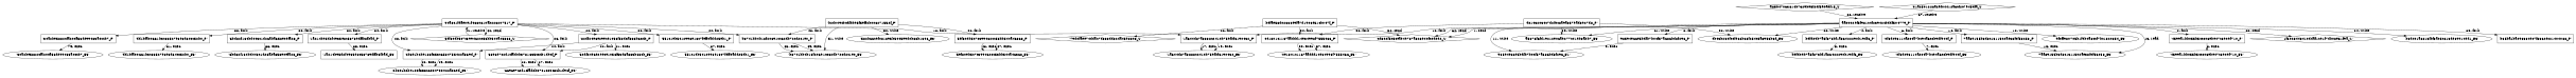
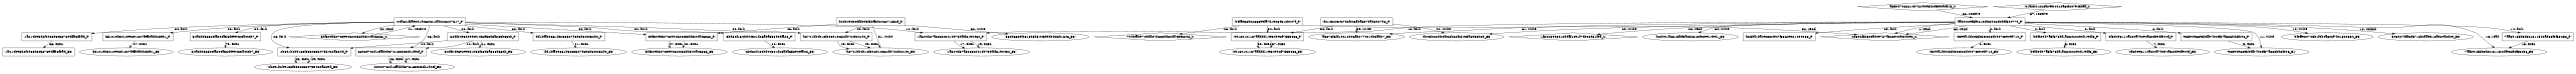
  digraph {
    engine=neato
    fixedsize=false
    fontsize=10
    nodesep=0.3
    rankdir=TB
    ranksep=0
    splines=true
    node [node_type=Process shape=box]
    "'cd302f5c5ceae49787a323e40fc0d0e2_S'" [node_type=Socket shape=diamond]
    "'aa00029f5f981c4f23942cbddf504779_P'"
    "'4599a1bb055b5ccc06ebe47c3909f710_P'"
    "'befd09b7a5f873bf1a86422290b19df6_P'"
    "'0f8d493114a2c4a7bc94a6ccb9df944f_P'"
    "'98594e66e5bdfb7b0cf57a686bd8f296_P'"
    "'98594e66e5bdfb7b0cf57a686bd8f296_F1'" [node_type=file shape=ellipse]
    "'9f0ff980705b1f9b4a8ccf7bc1320854_F3'" [node_type=file shape=ellipse]
+   "'543e27fca3d5718bcaae518ae30a2d0e_F3'" [node_type=file shape=ellipse]
    "'7aa89155b3d8c1311502ae38f0f53258_F3'" [node_type=File shape=ellipse]
    "'7aa89155b3d8c1311502ae38f0f53258_P'"
    "'1a644d87a8888c2410b759fbf6190432_P'"
    "'eb43b230fc4fe68b68f254c5a6953b6d_F3'" [node_type=file shape=ellipse]
    "'a5876f6fd19212e06a9277c419b3abb7_F3'" [node_type=file shape=ellipse]
    "'1f6028448410ddaf1c91f7db08e61f9a_S'" [node_type=Socket shape=diamond]
    "'b8d401a6813fbf3a05c613de89914ed1_F3'" [node_type=file shape=ellipse]
    "'b85ba1ba098384ec7f8362ec21404088_P'"
    "'4599a1bb055b5ccc06ebe47c3909f710_F3'" [node_type=File shape=ellipse]
    "'befd09b7a5f873bf1a86422290b19df6_F3'" [node_type=File shape=ellipse]
    "'0f8d493114a2c4a7bc94a6ccb9df944f_F3'" [node_type=File shape=ellipse]
    "'1a644d87a8888c2410b759fbf6190432_F3'" [node_type=File shape=ellipse]
    "'04a8c1fdae0e1f4680810ab226207517_P'"
    "'82df24e6e29ece1058f53d3a883b63cb_P'"
    "'6696e7c2d1cfad0b3781635c3cb1d9cf_P'"
    "'2b8e1b2b9133f353c6534755422a869d_P'"
    "'dd1bfa00661b3c83527e8e8d64cc52b0_P'"
    "'6bd82f164bd443c1d26aba658e0efa28_P'"
    "'1a214b95d2f4935e8c58789dffb8fbad_P'"
    "'551c1eb5412998e18c7feff0add25eb1_P'"
    "'30a2be5882cfa20ca56de99483a4ccb7_P'"
    "'5ef80eb5c7c399462cc53bb544a46368_S'" [node_type=Socket shape=diamond]
    "'5ef80eb5c7c399462cc53bb544a46368_P'"
    "'b8741bb4b18f20691cc62db72cd2c1e0_P'"
    "'82df24e6e29ece1058f53d3a883b63cb_F3'" [node_type=File shape=ellipse]
    "'6696e7c2d1cfad0b3781635c3cb1d9cf_F3'" [node_type=File shape=ellipse]
    "'2b8e1b2b9133f353c6534755422a869d_F3'" [node_type=File shape=ellipse]
    "'dd1bfa00661b3c83527e8e8d64cc52b0_F3'" [node_type=File shape=ellipse]
    "'6bd82f164bd443c1d26aba658e0efa28_F3'" [node_type=File shape=ellipse]
    "'1a214b95d2f4935e8c58789dffb8fbad_F3'" [node_type=File]
    "'551c1eb5412998e18c7feff0add25eb1_F3'" [node_type=File shape=ellipse]
    "'30a2be5882cfa20ca56de99483a4ccb7_F3'" [node_type=File shape=ellipse]
    "'5ef80eb5c7c399462cc53bb544a46368_F3'" [node_type=File shape=ellipse]
    "'b8741bb4b18f20691cc62db72cd2c1e0_F3'" [node_type=file shape=ellipse]
    n44 [label="'b2d049cbcdfbb95f5eff2b006271552f_P'"]
    "'582b66c9f081895b5445e9d0b88b1646_F3'" [node_type=file shape=ellipse]
    "'befae58d02668e9fa7d1908e51cb047f_P'"
    "'79d0faee74ddac7d883dd32da45e8808_S'" [node_type=Socket shape=diamond]
    "'0e1801c1167aaddd14e34998f7555466_P'"
    "'0e1801c1167aaddd14e34998f7555466_F3'" [node_type=File shape=ellipse]
    "'dc1432034c7d2f0c8a9a8579ad8927d8_P'"
    "'a85b47063814b7329be5f2df59badf15_S'" [node_type=Socket shape=diamond]
    "'01a2501228a29f04412a6cf2c7945dfa_S'" [node_type=Socket shape=diamond]
    "'aa00029f5f981c4f23942cbddf504779_P'" -> "'cd302f5c5ceae49787a323e40fc0d0e2_S'" [label="1: send"]
    "'aa00029f5f981c4f23942cbddf504779_P'" -> "'cd302f5c5ceae49787a323e40fc0d0e2_S'" [label="62: send"]
    "'aa00029f5f981c4f23942cbddf504779_P'" -> "'4599a1bb055b5ccc06ebe47c3909f710_P'" [label="2: fork"]
    "'aa00029f5f981c4f23942cbddf504779_P'" -> "'befd09b7a5f873bf1a86422290b19df6_P'" [label="4: fork"]
    "'aa00029f5f981c4f23942cbddf504779_P'" -> "'0f8d493114a2c4a7bc94a6ccb9df944f_P'" [label="6: fork"]
    "'aa00029f5f981c4f23942cbddf504779_P'" -> "'98594e66e5bdfb7b0cf57a686bd8f296_P'" [label="8: fork"]
    "'aa00029f5f981c4f23942cbddf504779_P'" -> "'98594e66e5bdfb7b0cf57a686bd8f296_F1'" [label="11: write"]
    "'aa00029f5f981c4f23942cbddf504779_P'" -> "'9f0ff980705b1f9b4a8ccf7bc1320854_F3'" [label="10: write"]
+   "'aa00029f5f981c4f23942cbddf504779_P'" -> "'543e27fca3d5718bcaae518ae30a2d0e_F3'" [label="12: unlink"]
    "'aa00029f5f981c4f23942cbddf504779_P'" -> "'7aa89155b3d8c1311502ae38f0f53258_F3'" [label="13: read"]
    "'aa00029f5f981c4f23942cbddf504779_P'" -> "'7aa89155b3d8c1311502ae38f0f53258_P'" [label="14: fork"]
    "'aa00029f5f981c4f23942cbddf504779_P'" -> "'1a644d87a8888c2410b759fbf6190432_P'" [label="16: fork"]
    "'aa00029f5f981c4f23942cbddf504779_P'" -> "'eb43b230fc4fe68b68f254c5a6953b6d_F3'" [label="60: write"]
    "'aa00029f5f981c4f23942cbddf504779_P'" -> "'a5876f6fd19212e06a9277c419b3abb7_F3'" [label="61: write"]
    "'aa00029f5f981c4f23942cbddf504779_P'" -> "'1f6028448410ddaf1c91f7db08e61f9a_S'" [label="63: send"]
    "'aa00029f5f981c4f23942cbddf504779_P'" -> "'b8d401a6813fbf3a05c613de89914ed1_F3'" [label="64: write"]
    "'aa00029f5f981c4f23942cbddf504779_P'" -> "'b85ba1ba098384ec7f8362ec21404088_P'" [label="65: fork"]
    "'4599a1bb055b5ccc06ebe47c3909f710_P'" -> "'4599a1bb055b5ccc06ebe47c3909f710_F3'" [label="3: exec"]
    "'befd09b7a5f873bf1a86422290b19df6_P'" -> "'befd09b7a5f873bf1a86422290b19df6_F3'" [label="5: exec"]
    "'0f8d493114a2c4a7bc94a6ccb9df944f_P'" -> "'0f8d493114a2c4a7bc94a6ccb9df944f_F3'" [label="7: exec"]
    "'98594e66e5bdfb7b0cf57a686bd8f296_P'" -> "'98594e66e5bdfb7b0cf57a686bd8f296_F1'" [label="9: exec"]
    "'7aa89155b3d8c1311502ae38f0f53258_P'" -> "'7aa89155b3d8c1311502ae38f0f53258_F3'" [label="15: exec"]
    "'1a644d87a8888c2410b759fbf6190432_P'" -> "'1a644d87a8888c2410b759fbf6190432_F3'" [label="17: exec"]
    "'1a644d87a8888c2410b759fbf6190432_P'" -> "'1a644d87a8888c2410b759fbf6190432_F3'" [label="19: exec"]
    "'04a8c1fdae0e1f4680810ab226207517_P'" -> "'1a644d87a8888c2410b759fbf6190432_P'" [label="18: fork"]
    "'04a8c1fdae0e1f4680810ab226207517_P'" -> "'82df24e6e29ece1058f53d3a883b63cb_P'" [label="20: fork"]
    "'04a8c1fdae0e1f4680810ab226207517_P'" -> "'6696e7c2d1cfad0b3781635c3cb1d9cf_P'" [label="26: fork"]
    "'04a8c1fdae0e1f4680810ab226207517_P'" -> "'2b8e1b2b9133f353c6534755422a869d_P'" [label="28: fork"]
    "'04a8c1fdae0e1f4680810ab226207517_P'" -> "'dd1bfa00661b3c83527e8e8d64cc52b0_P'" [label="30: fork"]
    "'04a8c1fdae0e1f4680810ab226207517_P'" -> "'6bd82f164bd443c1d26aba658e0efa28_P'" [label="32: fork"]
    "'04a8c1fdae0e1f4680810ab226207517_P'" -> "'1a214b95d2f4935e8c58789dffb8fbad_P'" [label="34: fork"]
    "'04a8c1fdae0e1f4680810ab226207517_P'" -> "'551c1eb5412998e18c7feff0add25eb1_P'" [label="36: fork"]
    "'04a8c1fdae0e1f4680810ab226207517_P'" -> "'30a2be5882cfa20ca56de99483a4ccb7_P'" [label="38: fork"]
    "'04a8c1fdae0e1f4680810ab226207517_P'" -> "'5ef80eb5c7c399462cc53bb544a46368_S'" [label="40: send"]
+   "'04a8c1fdae0e1f4680810ab226207517_P'" -> "'5ef80eb5c7c399462cc53bb544a46368_P'" [label="42: fork"]
    "'04a8c1fdae0e1f4680810ab226207517_P'" -> "'b8741bb4b18f20691cc62db72cd2c1e0_P'" [label="44: fork"]
    "'82df24e6e29ece1058f53d3a883b63cb_P'" -> "'6696e7c2d1cfad0b3781635c3cb1d9cf_P'" [label="22: fork"]
    "'82df24e6e29ece1058f53d3a883b63cb_P'" -> "'2b8e1b2b9133f353c6534755422a869d_P'" [label="24: fork"]
    "'82df24e6e29ece1058f53d3a883b63cb_P'" -> "'82df24e6e29ece1058f53d3a883b63cb_F3'" [label="21: exec"]
    "'6696e7c2d1cfad0b3781635c3cb1d9cf_P'" -> "'6696e7c2d1cfad0b3781635c3cb1d9cf_F3'" [label="23: exec"]
    "'6696e7c2d1cfad0b3781635c3cb1d9cf_P'" -> "'6696e7c2d1cfad0b3781635c3cb1d9cf_F3'" [label="27: exec"]
    "'2b8e1b2b9133f353c6534755422a869d_P'" -> "'2b8e1b2b9133f353c6534755422a869d_F3'" [label="25: exec"]
    "'2b8e1b2b9133f353c6534755422a869d_P'" -> "'2b8e1b2b9133f353c6534755422a869d_F3'" [label="29: exec"]
    "'dd1bfa00661b3c83527e8e8d64cc52b0_P'" -> "'dd1bfa00661b3c83527e8e8d64cc52b0_F3'" [label="31: exec"]
    "'6bd82f164bd443c1d26aba658e0efa28_P'" -> "'6bd82f164bd443c1d26aba658e0efa28_F3'" [label="33: exec"]
    "'1a214b95d2f4935e8c58789dffb8fbad_P'" -> "'1a214b95d2f4935e8c58789dffb8fbad_F3'" [label="35: exec"]
    "'551c1eb5412998e18c7feff0add25eb1_P'" -> "'551c1eb5412998e18c7feff0add25eb1_F3'" [label="37: exec"]
    "'30a2be5882cfa20ca56de99483a4ccb7_P'" -> "'30a2be5882cfa20ca56de99483a4ccb7_F3'" [label="79: exec"]
    "'5ef80eb5c7c399462cc53bb544a46368_S'" -> "'04a8c1fdae0e1f4680810ab226207517_P'" [label="41: receive"]
    "'5ef80eb5c7c399462cc53bb544a46368_P'" -> "'5ef80eb5c7c399462cc53bb544a46368_F3'" [label="43: exec"]
    "'5ef80eb5c7c399462cc53bb544a46368_P'" -> "'5ef80eb5c7c399462cc53bb544a46368_F3'" [label="47: exec"]
    "'b8741bb4b18f20691cc62db72cd2c1e0_P'" -> "'b8741bb4b18f20691cc62db72cd2c1e0_F3'" [label="45: exec"]
    "'b8741bb4b18f20691cc62db72cd2c1e0_P'" -> "'b8741bb4b18f20691cc62db72cd2c1e0_F3'" [label="49: exec"]
    n44 -> "'5ef80eb5c7c399462cc53bb544a46368_P'" [label="46: fork"]
    n44 -> "'b8741bb4b18f20691cc62db72cd2c1e0_P'" [label="48: fork"]
    n44 -> "'b8741bb4b18f20691cc62db72cd2c1e0_F3'" [label="51: write"]
    n44 -> "'582b66c9f081895b5445e9d0b88b1646_F3'" [label="50: write"]
    "'befae58d02668e9fa7d1908e51cb047f_P'" -> "'cd302f5c5ceae49787a323e40fc0d0e2_S'" [label="52: send"]
    "'befae58d02668e9fa7d1908e51cb047f_P'" -> "'79d0faee74ddac7d883dd32da45e8808_S'" [label="26: fork"]
    "'befae58d02668e9fa7d1908e51cb047f_P'" -> "'0e1801c1167aaddd14e34998f7555466_P'" [label="54: fork"]
    "'0e1801c1167aaddd14e34998f7555466_P'" -> "'0e1801c1167aaddd14e34998f7555466_F3'" [label="55: exec"]
    "'0e1801c1167aaddd14e34998f7555466_P'" -> "'0e1801c1167aaddd14e34998f7555466_F3'" [label="57: exec"]
    "'dc1432034c7d2f0c8a9a8579ad8927d8_P'" -> "'eb43b230fc4fe68b68f254c5a6953b6d_F3'" [label="58: write"]
    "'dc1432034c7d2f0c8a9a8579ad8927d8_P'" -> "'a5876f6fd19212e06a9277c419b3abb7_F3'" [label="59: write"]
    "'dc1432034c7d2f0c8a9a8579ad8927d8_P'" -> "'0e1801c1167aaddd14e34998f7555466_P'" [label="56: fork"]
    "'a85b47063814b7329be5f2df59badf15_S'" -> "'aa00029f5f981c4f23942cbddf504779_P'" [label="66: receive"]
    "'01a2501228a29f04412a6cf2c7945dfa_S'" -> "'aa00029f5f981c4f23942cbddf504779_P'" [label="67: receive"]
  }
